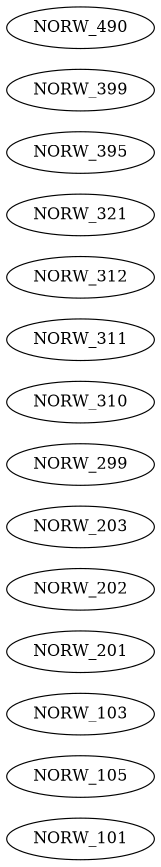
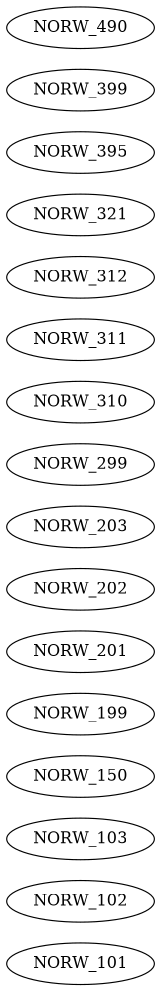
  digraph {
    rankdir=LR
    NORW_101
-   NORW_102 [label=NORW_105]
+   NORW_102
    NORW_103
+   NORW_150
+   NORW_199
    NORW_201
    NORW_202
    NORW_203
    NORW_299
    NORW_310
    NORW_311
    NORW_312
    NORW_321
    NORW_395
    NORW_399
    NORW_490
  }
